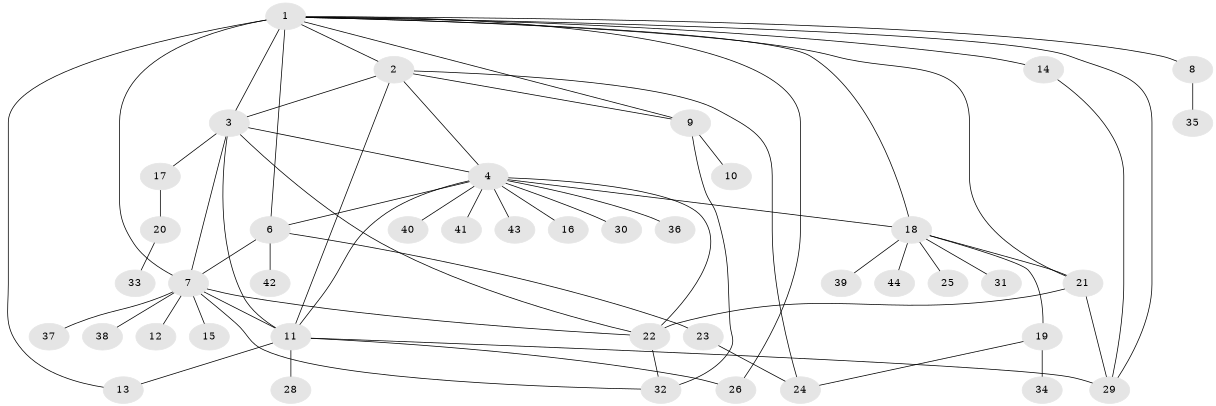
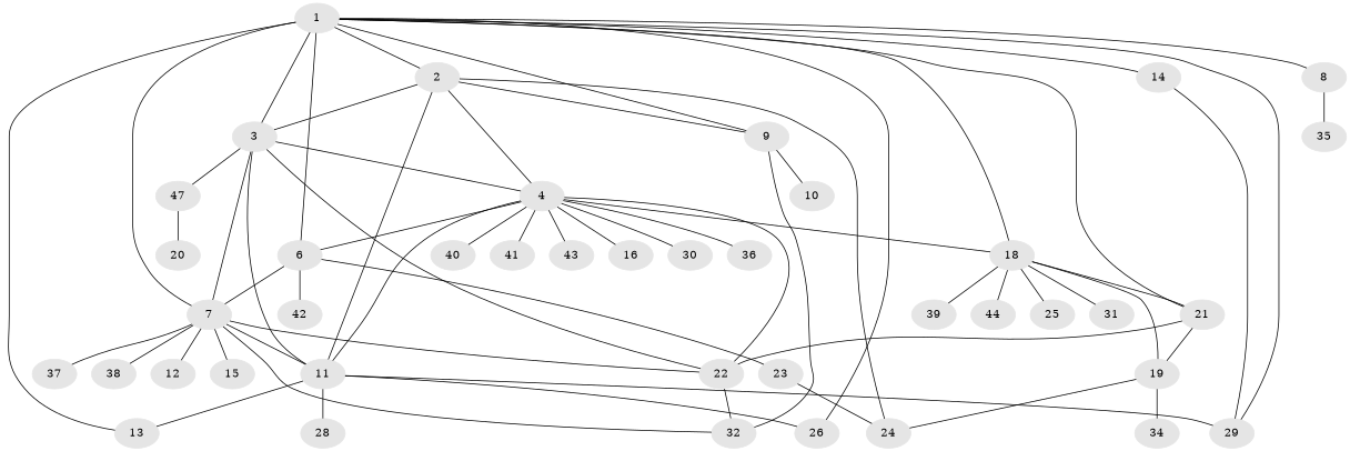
  graph {
    node [color=gray90 style=filled]
    edge [weight=1.0]
    1
    2
    3
    6
    7
    8
    9
    13
    14
    18
    21
    26
    29
    4
    11
    24
-   17
+   17 [label=47]
    22
    23
    42
    12
    15
    32
    37
    38
    35
    10
    19
    25
    31
    39
    44
    16
    30
    36
    40
    41
    43
    28
    20
-   33
    34
    1 -- 2
    1 -- 3
    1 -- 6 [weight=13.0]
    1 -- 7
    1 -- 8
    1 -- 9
    1 -- 13
    1 -- 14
    1 -- 18
    1 -- 21 [weight=2.0]
    1 -- 26
    1 -- 29
    2 -- 3
    2 -- 9
    2 -- 4
    2 -- 11
    2 -- 24
    3 -- 7
    3 -- 4
    3 -- 11 [weight=6.0]
    3 -- 17
    3 -- 22
    6 -- 7
    6 -- 23
    6 -- 42
    7 -- 11
    7 -- 22
    7 -- 12
    7 -- 15
    7 -- 32
    7 -- 37
    7 -- 38
    8 -- 35
    9 -- 32 [weight=2.0]
    9 -- 10
    14 -- 29
    18 -- 21
    18 -- 19
    18 -- 25
    18 -- 31
    18 -- 39
    18 -- 44
-   21 -- 29
+   21 -- 19
    21 -- 22
    4 -- 6
    4 -- 18
    4 -- 11
    4 -- 22
    4 -- 16
    4 -- 30
    4 -- 36
    4 -- 40
    4 -- 41
    4 -- 43
    11 -- 13
    11 -- 26
    11 -- 29
    11 -- 28
    17 -- 20
    22 -- 32
    23 -- 24
    19 -- 24
    19 -- 34
-   20 -- 33
  }
